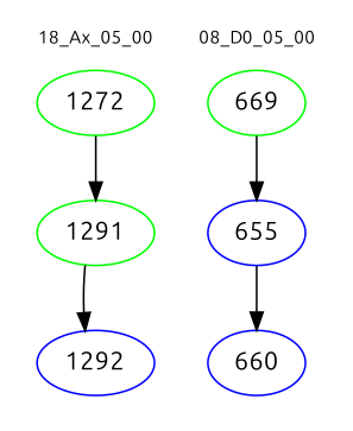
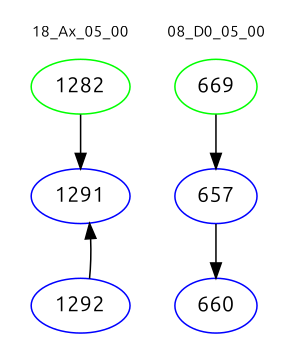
  digraph {
    fontname=Ubuntu
    node [color=blue fontname=Ubuntu]
    edge [color=black fontname=Ubuntu]
-   n1 [color=green label=1272]
-   n2 [color=green label=1291]
+   n1 [color=green label=1282]
+   n2 [label=1291]
    n3 [label=1292]
    n4 [color=green label=669]
-   n5 [label=655]
+   n5 [label=657]
    n6 [label=660]
    subgraph cluster_1 {
      color=white
      fontsize=10
      label="18_Ax_05_00"
      n1
      n2
      n3
    }
    subgraph cluster_2 {
      color=white
      fontsize=10
      label="08_D0_05_00"
      n4
      n5
      n6
    }
    n1 -> n2
-   n2 -> n3
+   n3 -> n2
    n4 -> n5
    n5 -> n6
  }
